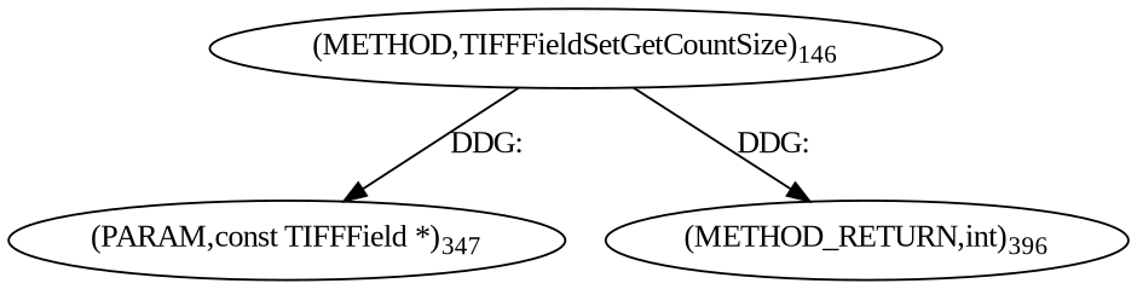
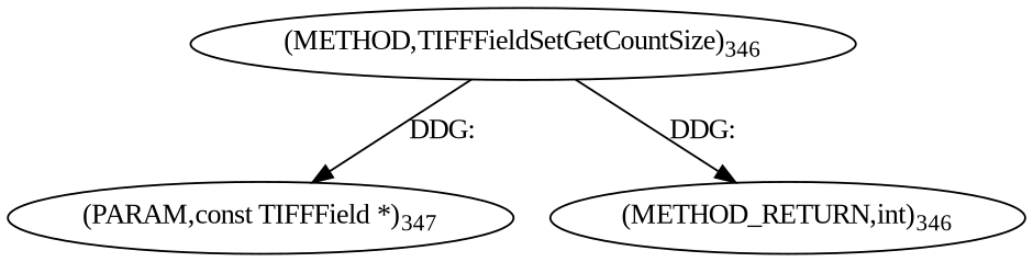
  digraph {
    fontname="Liberation Serif"
    node [fontname="Liberation Serif"]
    edge [fontname="Liberation Serif"]
-   n1 [label=<(METHOD,TIFFFieldSetGetCountSize)<SUB>146</SUB>>]
+   n1 [label=<(METHOD,TIFFFieldSetGetCountSize)<SUB>346</SUB>>]
    n2 [label=<(PARAM,const TIFFField *)<SUB>347</SUB>>]
-   n3 [label=<(METHOD_RETURN,int)<SUB>396</SUB>>]
+   n3 [label=<(METHOD_RETURN,int)<SUB>346</SUB>>]
    n1 -> n2 [label="DDG: "]
    n1 -> n3 [label="DDG: "]
  }
